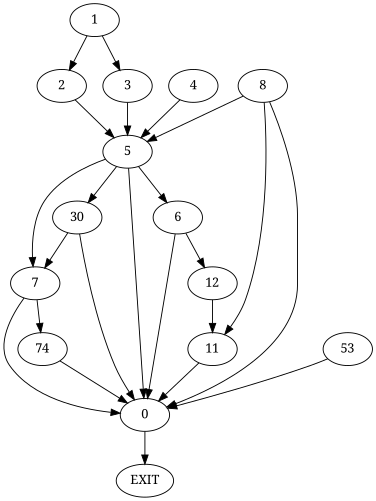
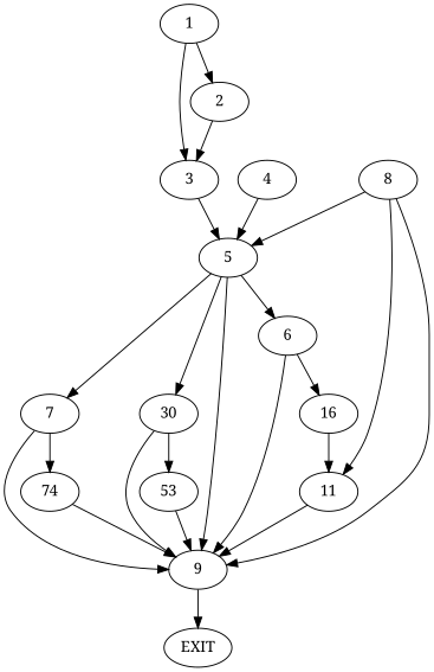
  digraph {
    fontname="Noto Serif"
    node [fontname="Noto Serif"]
    edge [fontname="Noto Serif"]
    1
    2
    3
    n4 [label=EXIT]
    5
    4
    6
    7
-   9 [label=0]
+   9
    n10 [label=30]
-   12
+   12 [label=16]
    n12 [label=74]
    8
    11
    n15 [label=53]
    1 -> 2
    1 -> 3
-   2 -> 5
+   2 -> 3
    3 -> 5
    5 -> 6
    5 -> 7
    5 -> 9
    5 -> n10
    4 -> 5
    6 -> 9
    6 -> 12
    7 -> 9
    7 -> n12
    9 -> n4
    n10 -> 9
-   n10 -> 7
+   n10 -> n15
    12 -> 11
    n12 -> 9
    8 -> 5
    8 -> 9
    8 -> 11
    11 -> 9
    n15 -> 9
  }
